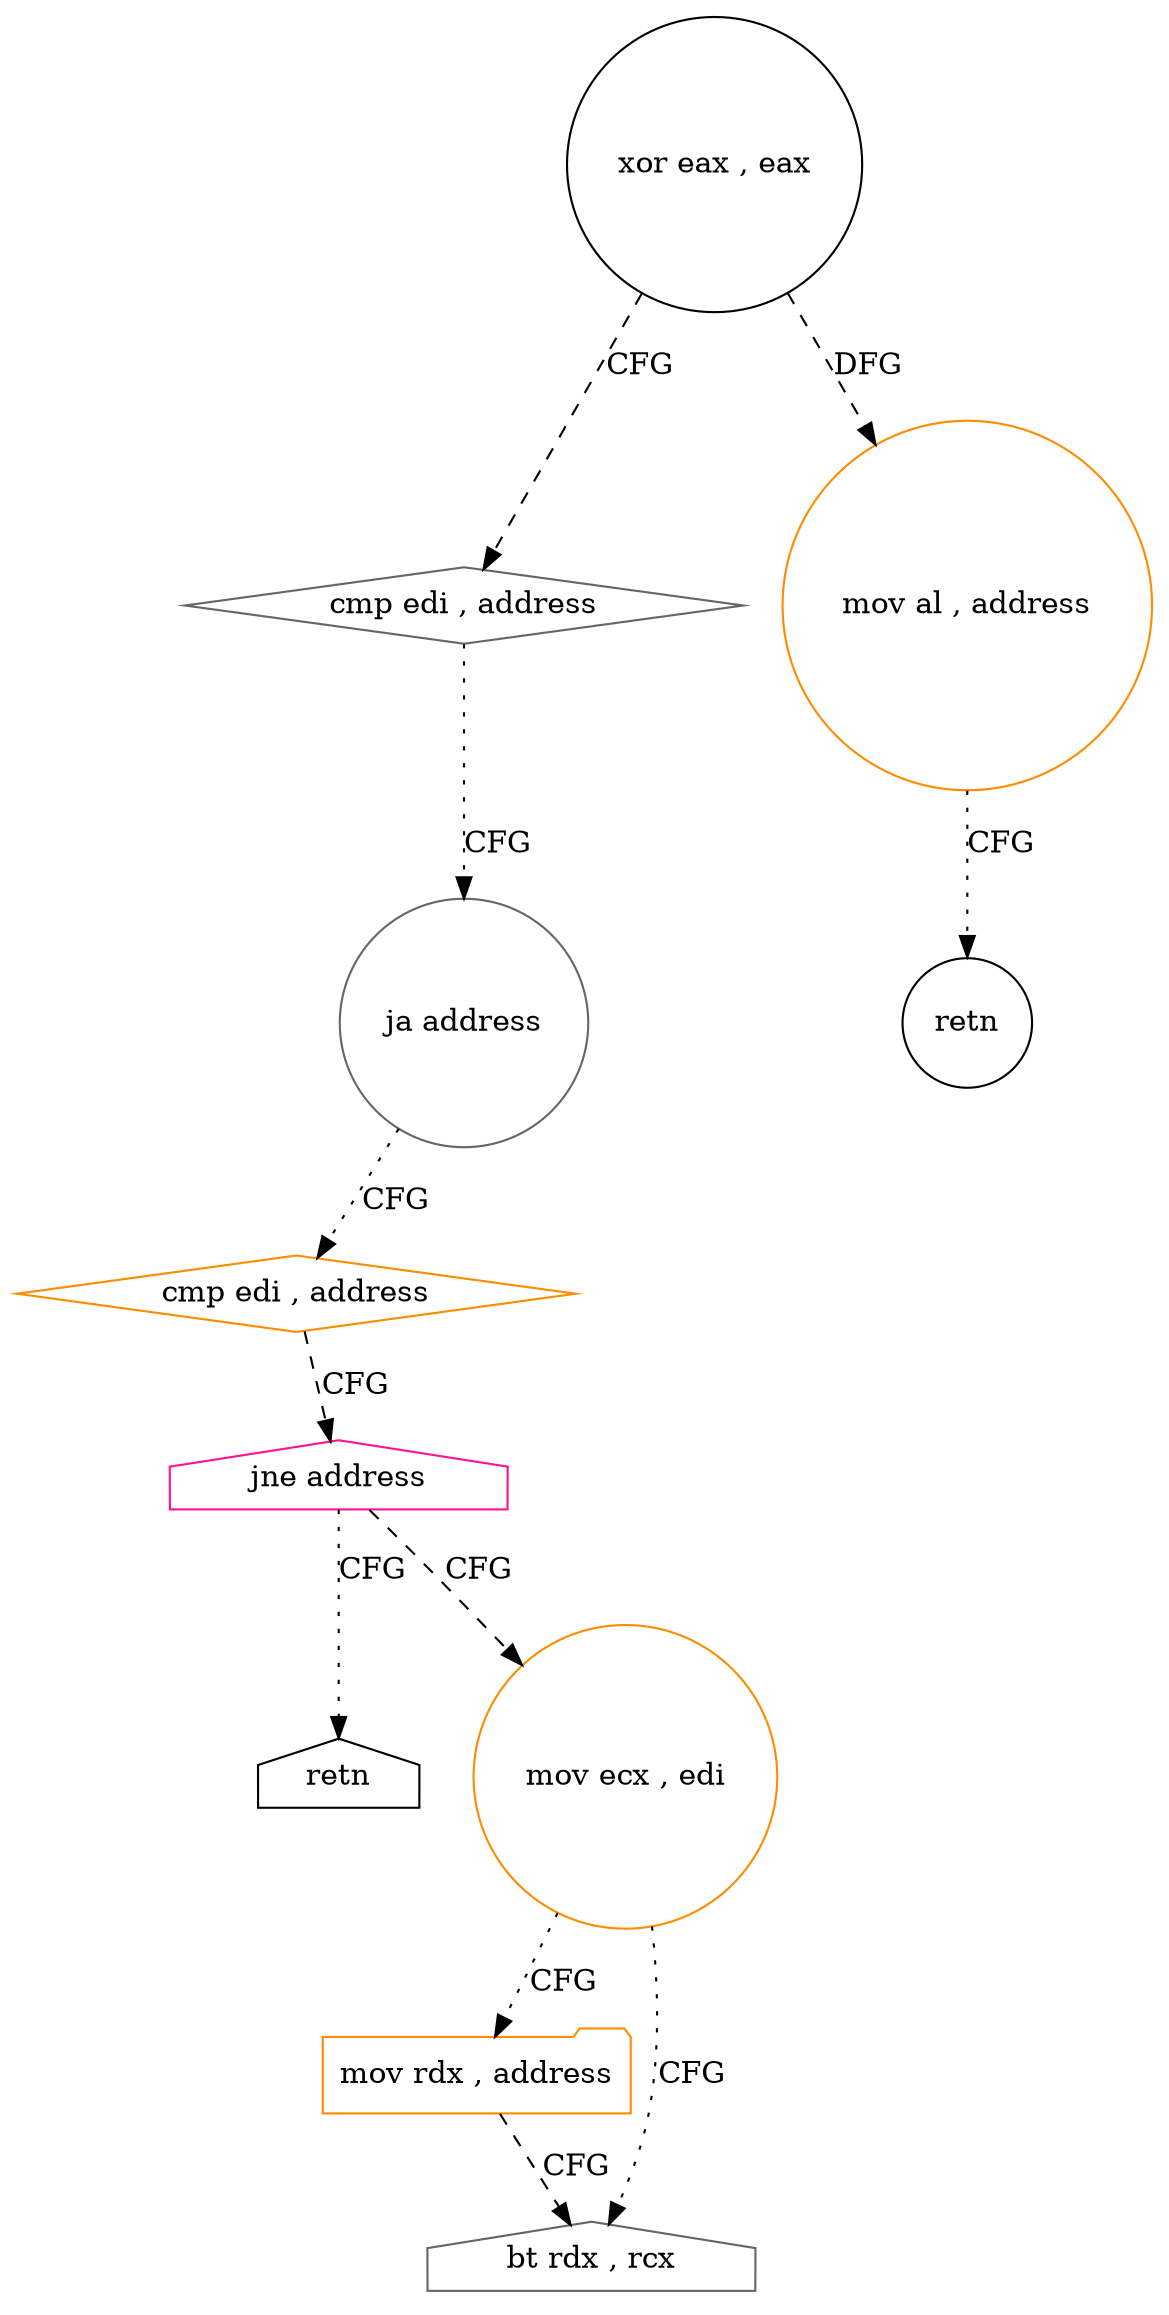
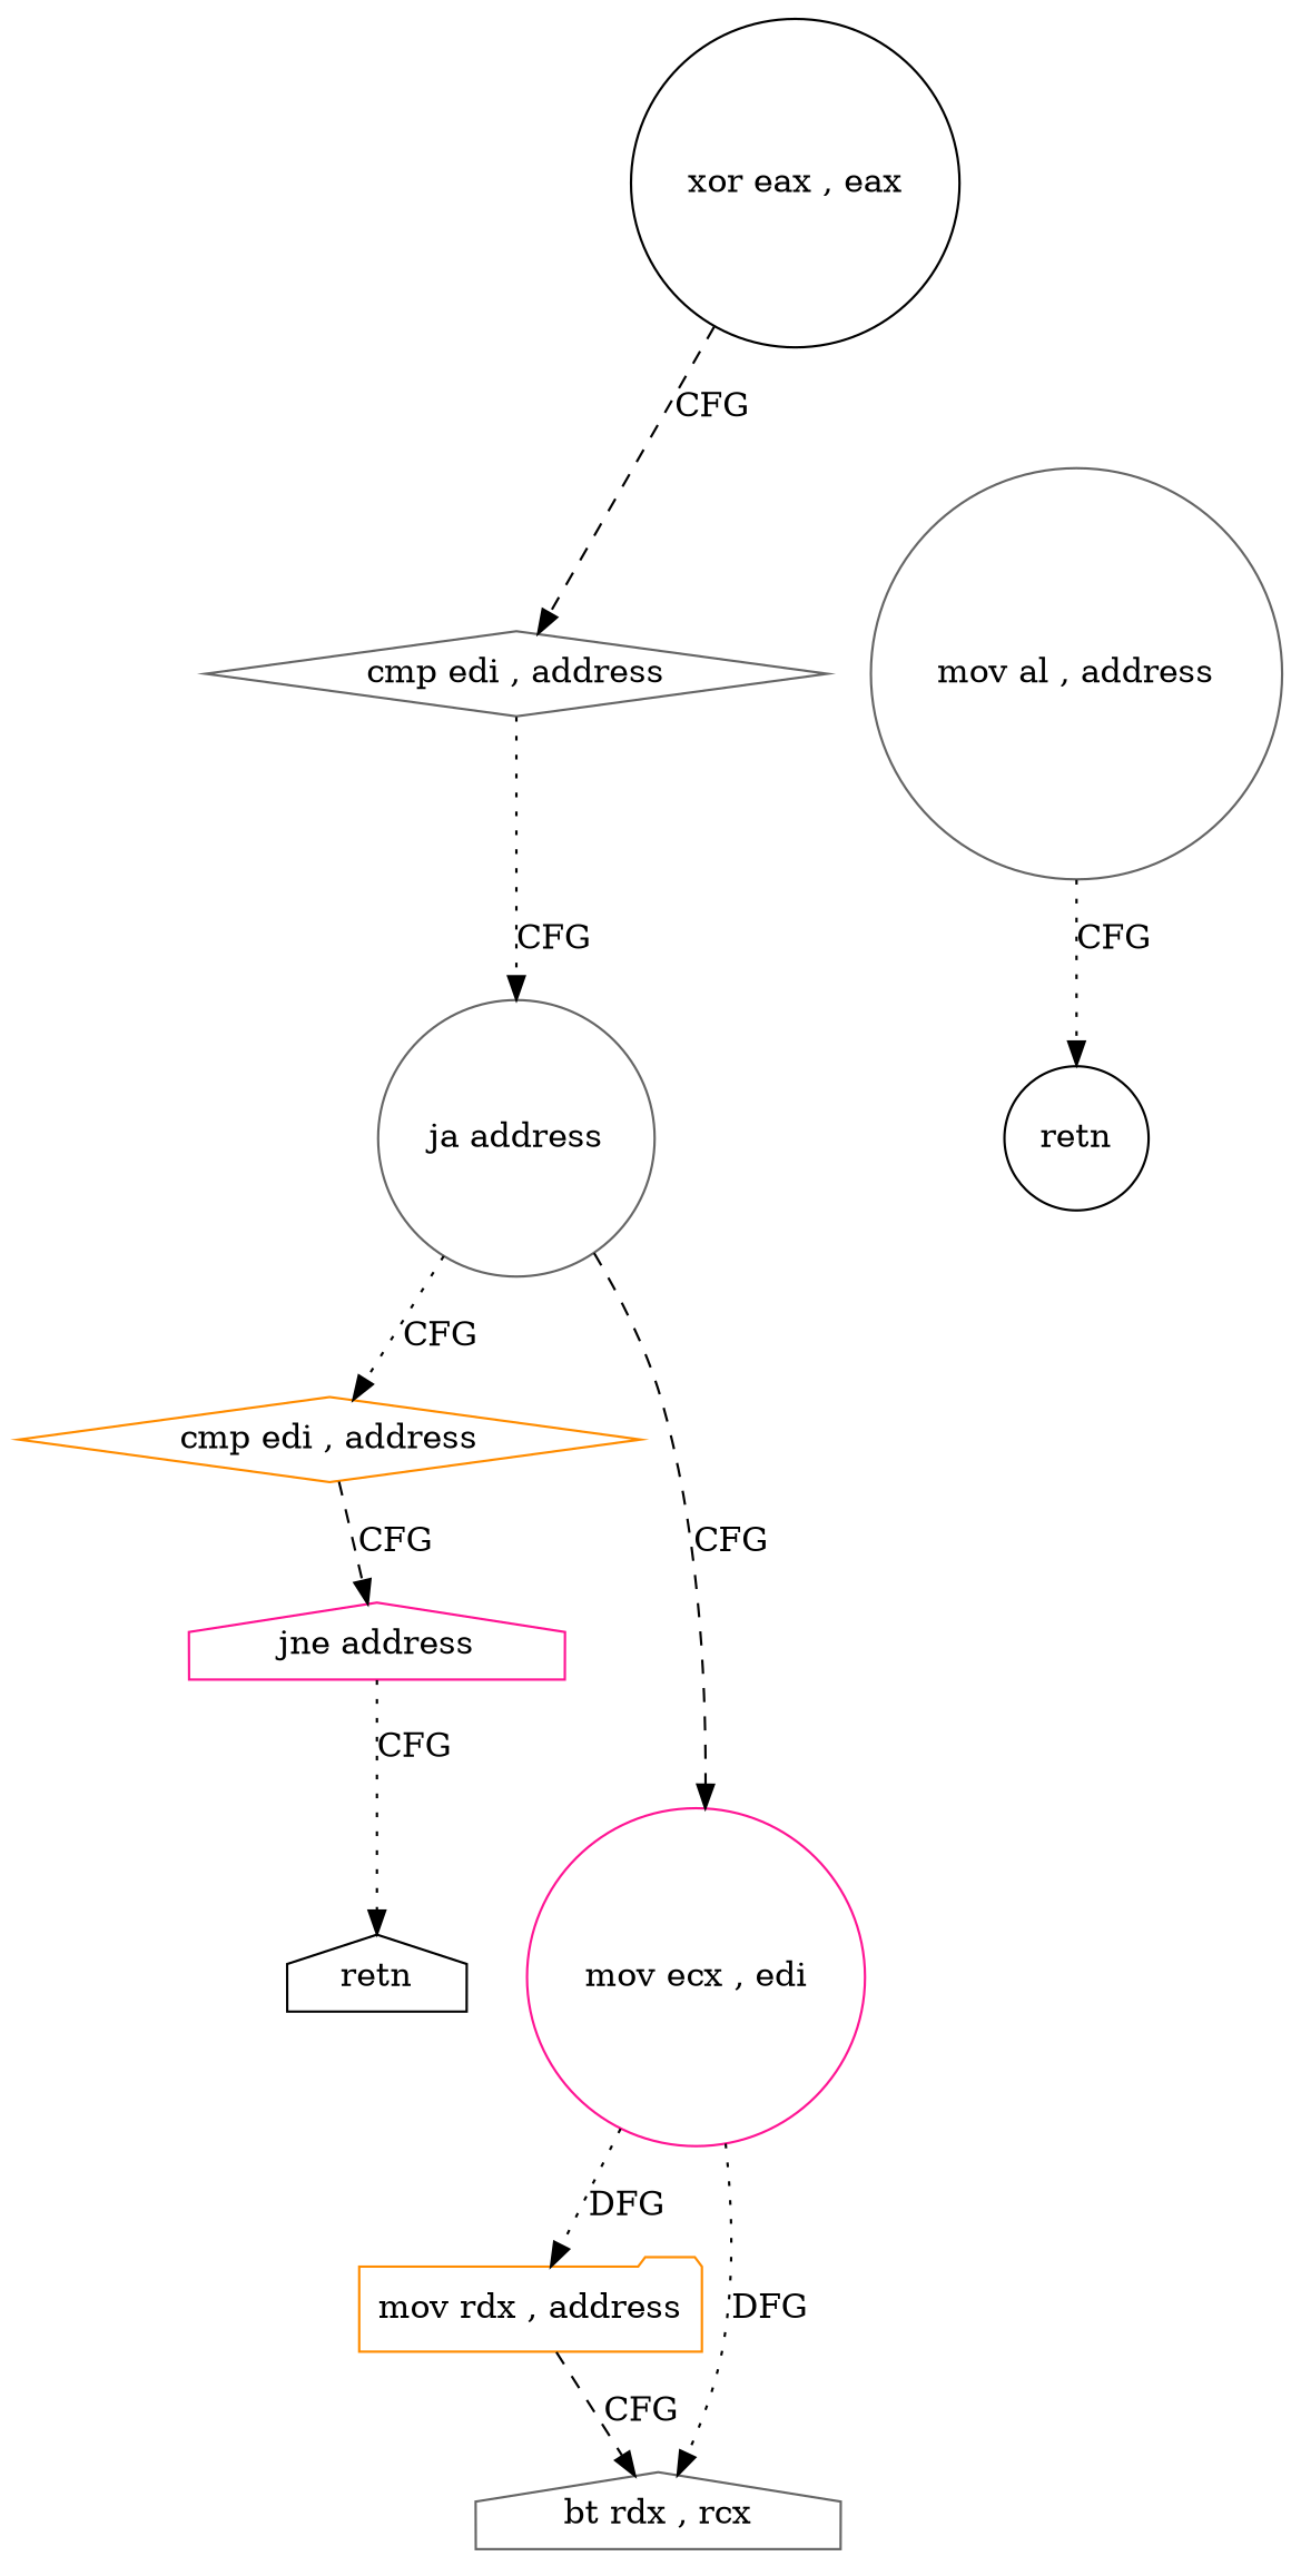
  digraph {
    node [color=gray40 shape=circle]
    edge [style=dotted]
    n1 [color=black label="xor eax , eax"]
    n2 [label="cmp edi , address" shape=diamond]
-   n3 [color=darkorange label="mov al , address"]
+   n3 [label="mov al , address"]
    n4 [label="ja address"]
    n5 [color=black label=retn]
    n6 [color=darkorange label="cmp edi , address" shape=diamond]
-   n7 [color=darkorange label="mov ecx , edi"]
+   n7 [color=deeppink label="mov ecx , edi"]
    n8 [color=deeppink label="jne address" shape=house]
    n9 [color=darkorange label="mov rdx , address" shape=folder]
    n10 [label="bt rdx , rcx" shape=house]
    n11 [color=black label=retn shape=house]
    n1 -> n2 [label=CFG style=dashed]
-   n1 -> n3 [label=DFG style=dashed]
    n2 -> n4 [label=CFG]
    n3 -> n5 [label=CFG]
    n4 -> n6 [label=CFG]
-   n8 -> n7 [label=CFG style=dashed]
+   n4 -> n7 [label=CFG style=dashed]
    n6 -> n8 [label=CFG style=dashed]
-   n7 -> n9 [label=CFG]
-   n7 -> n10 [label=CFG]
+   n7 -> n9 [label=DFG]
+   n7 -> n10 [label=DFG]
    n8 -> n11 [label=CFG]
    n9 -> n10 [label=CFG style=dashed]
  }
